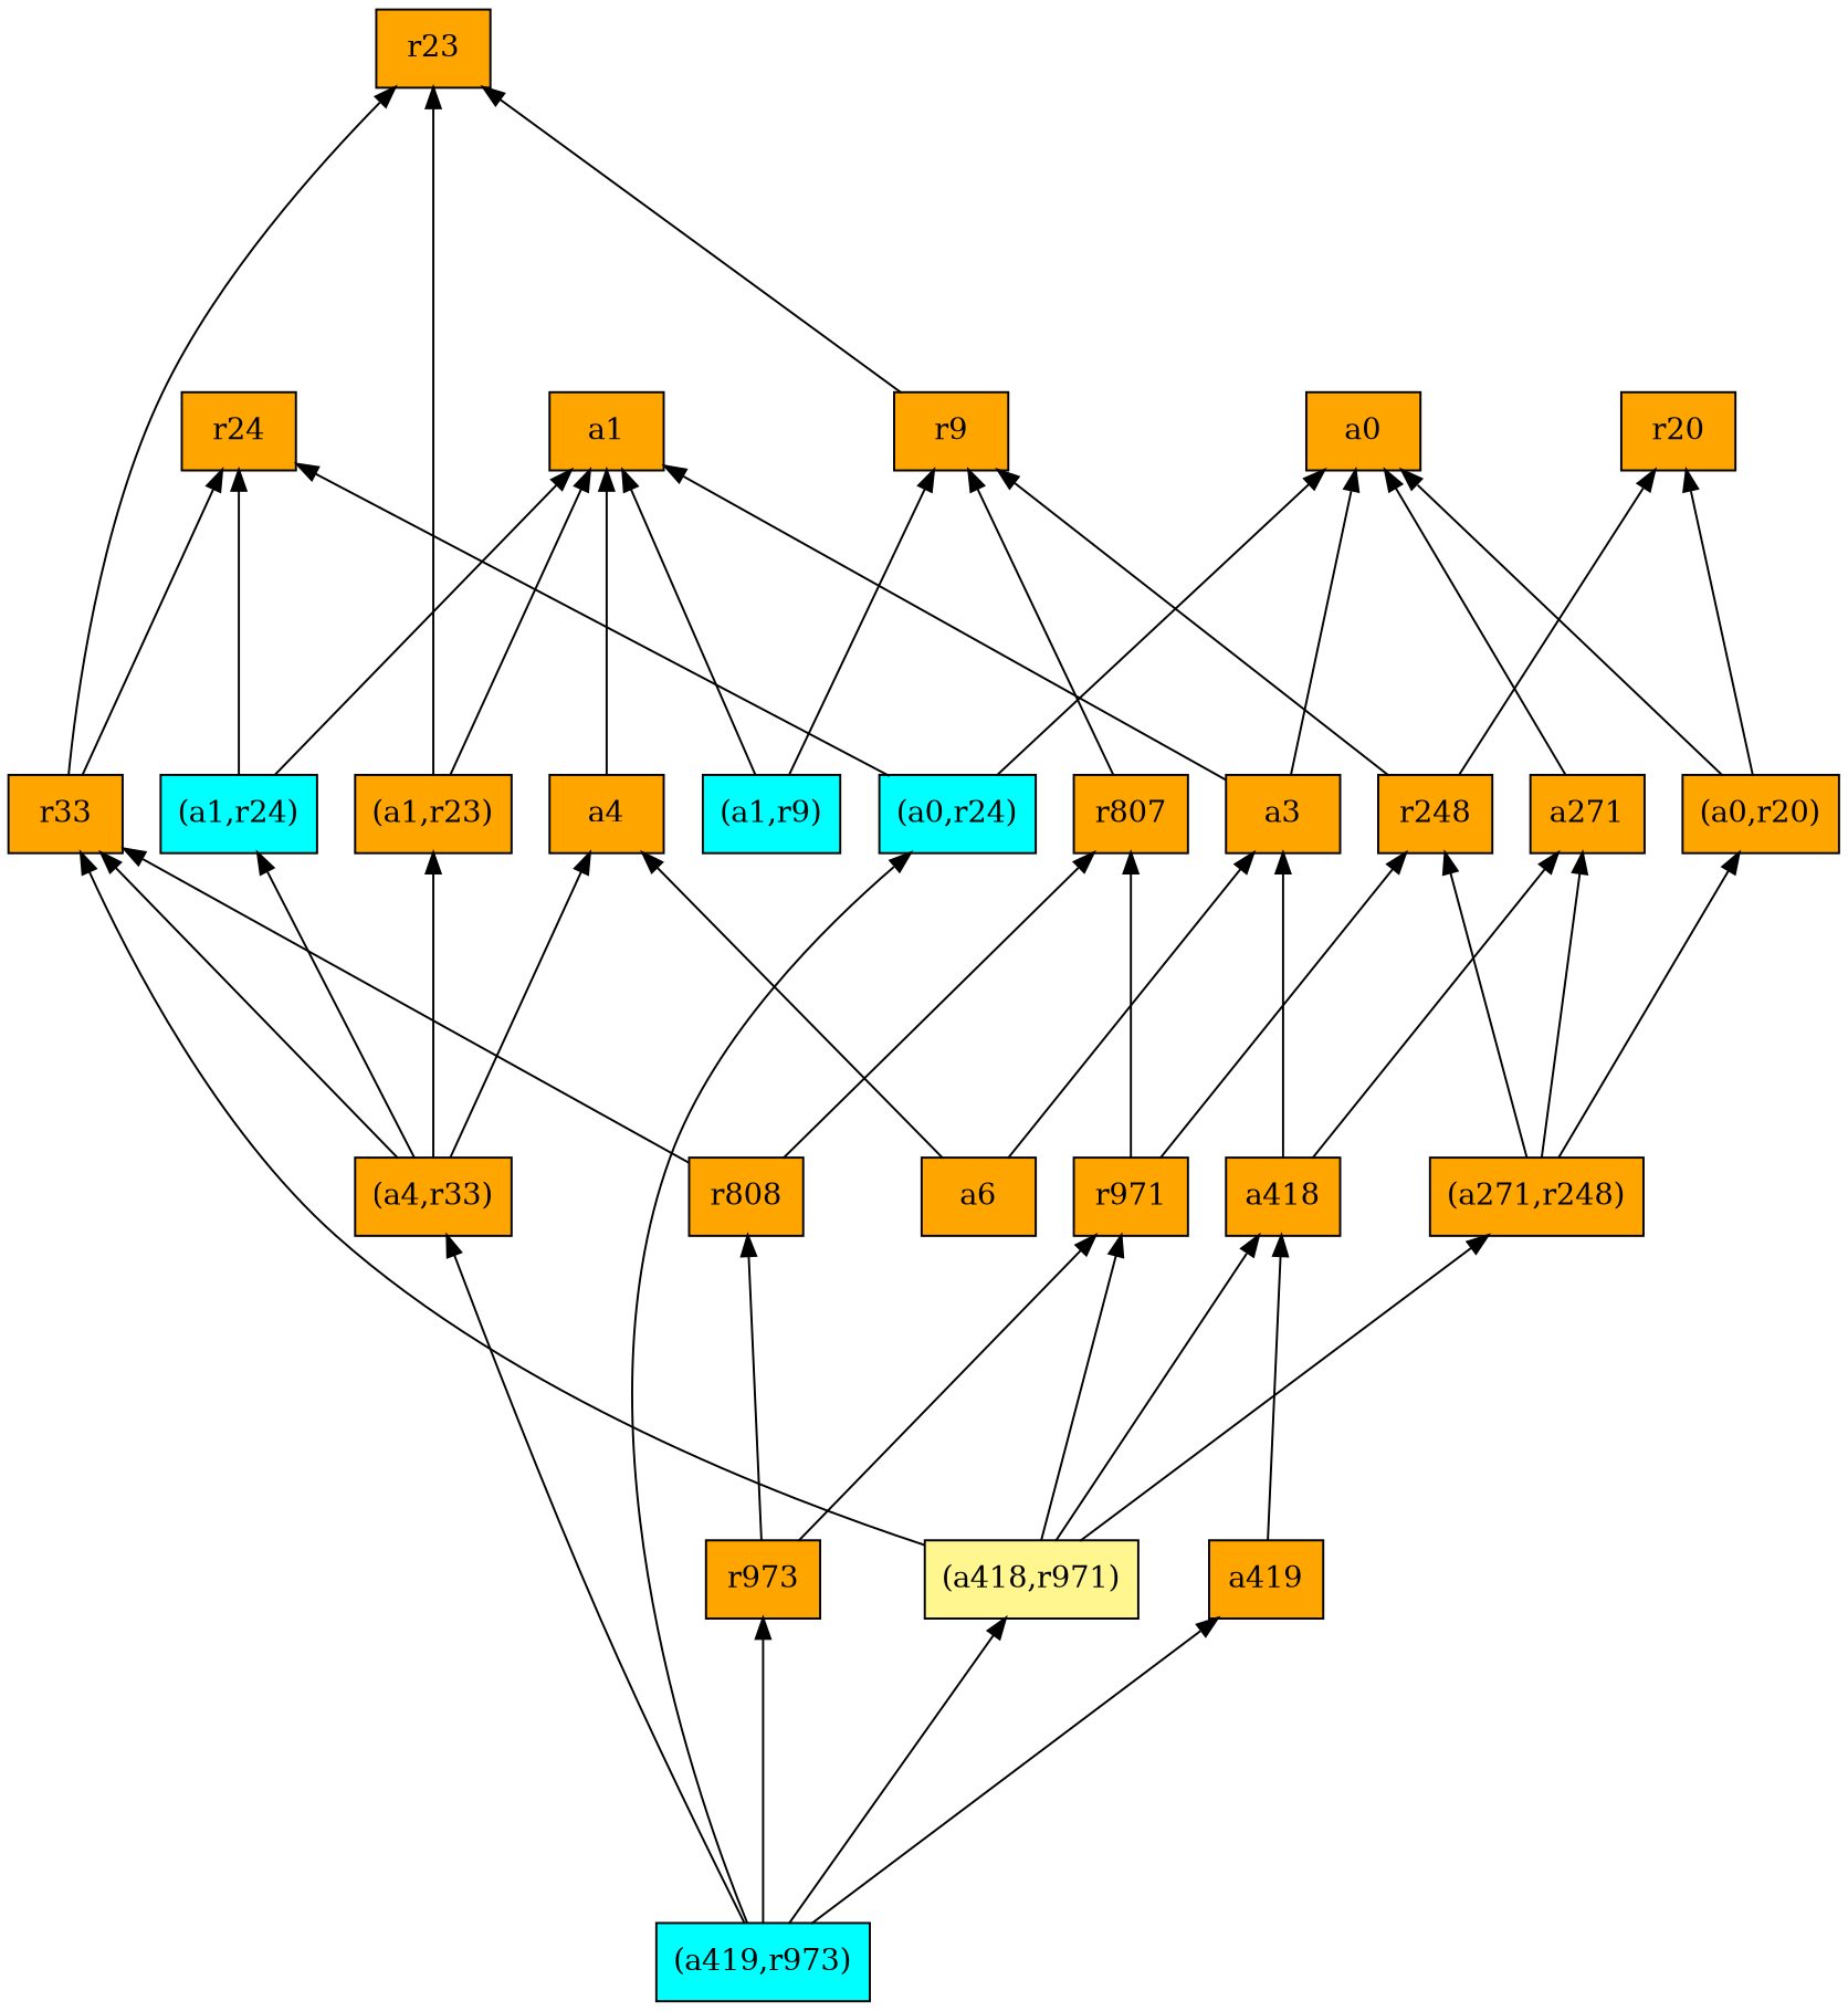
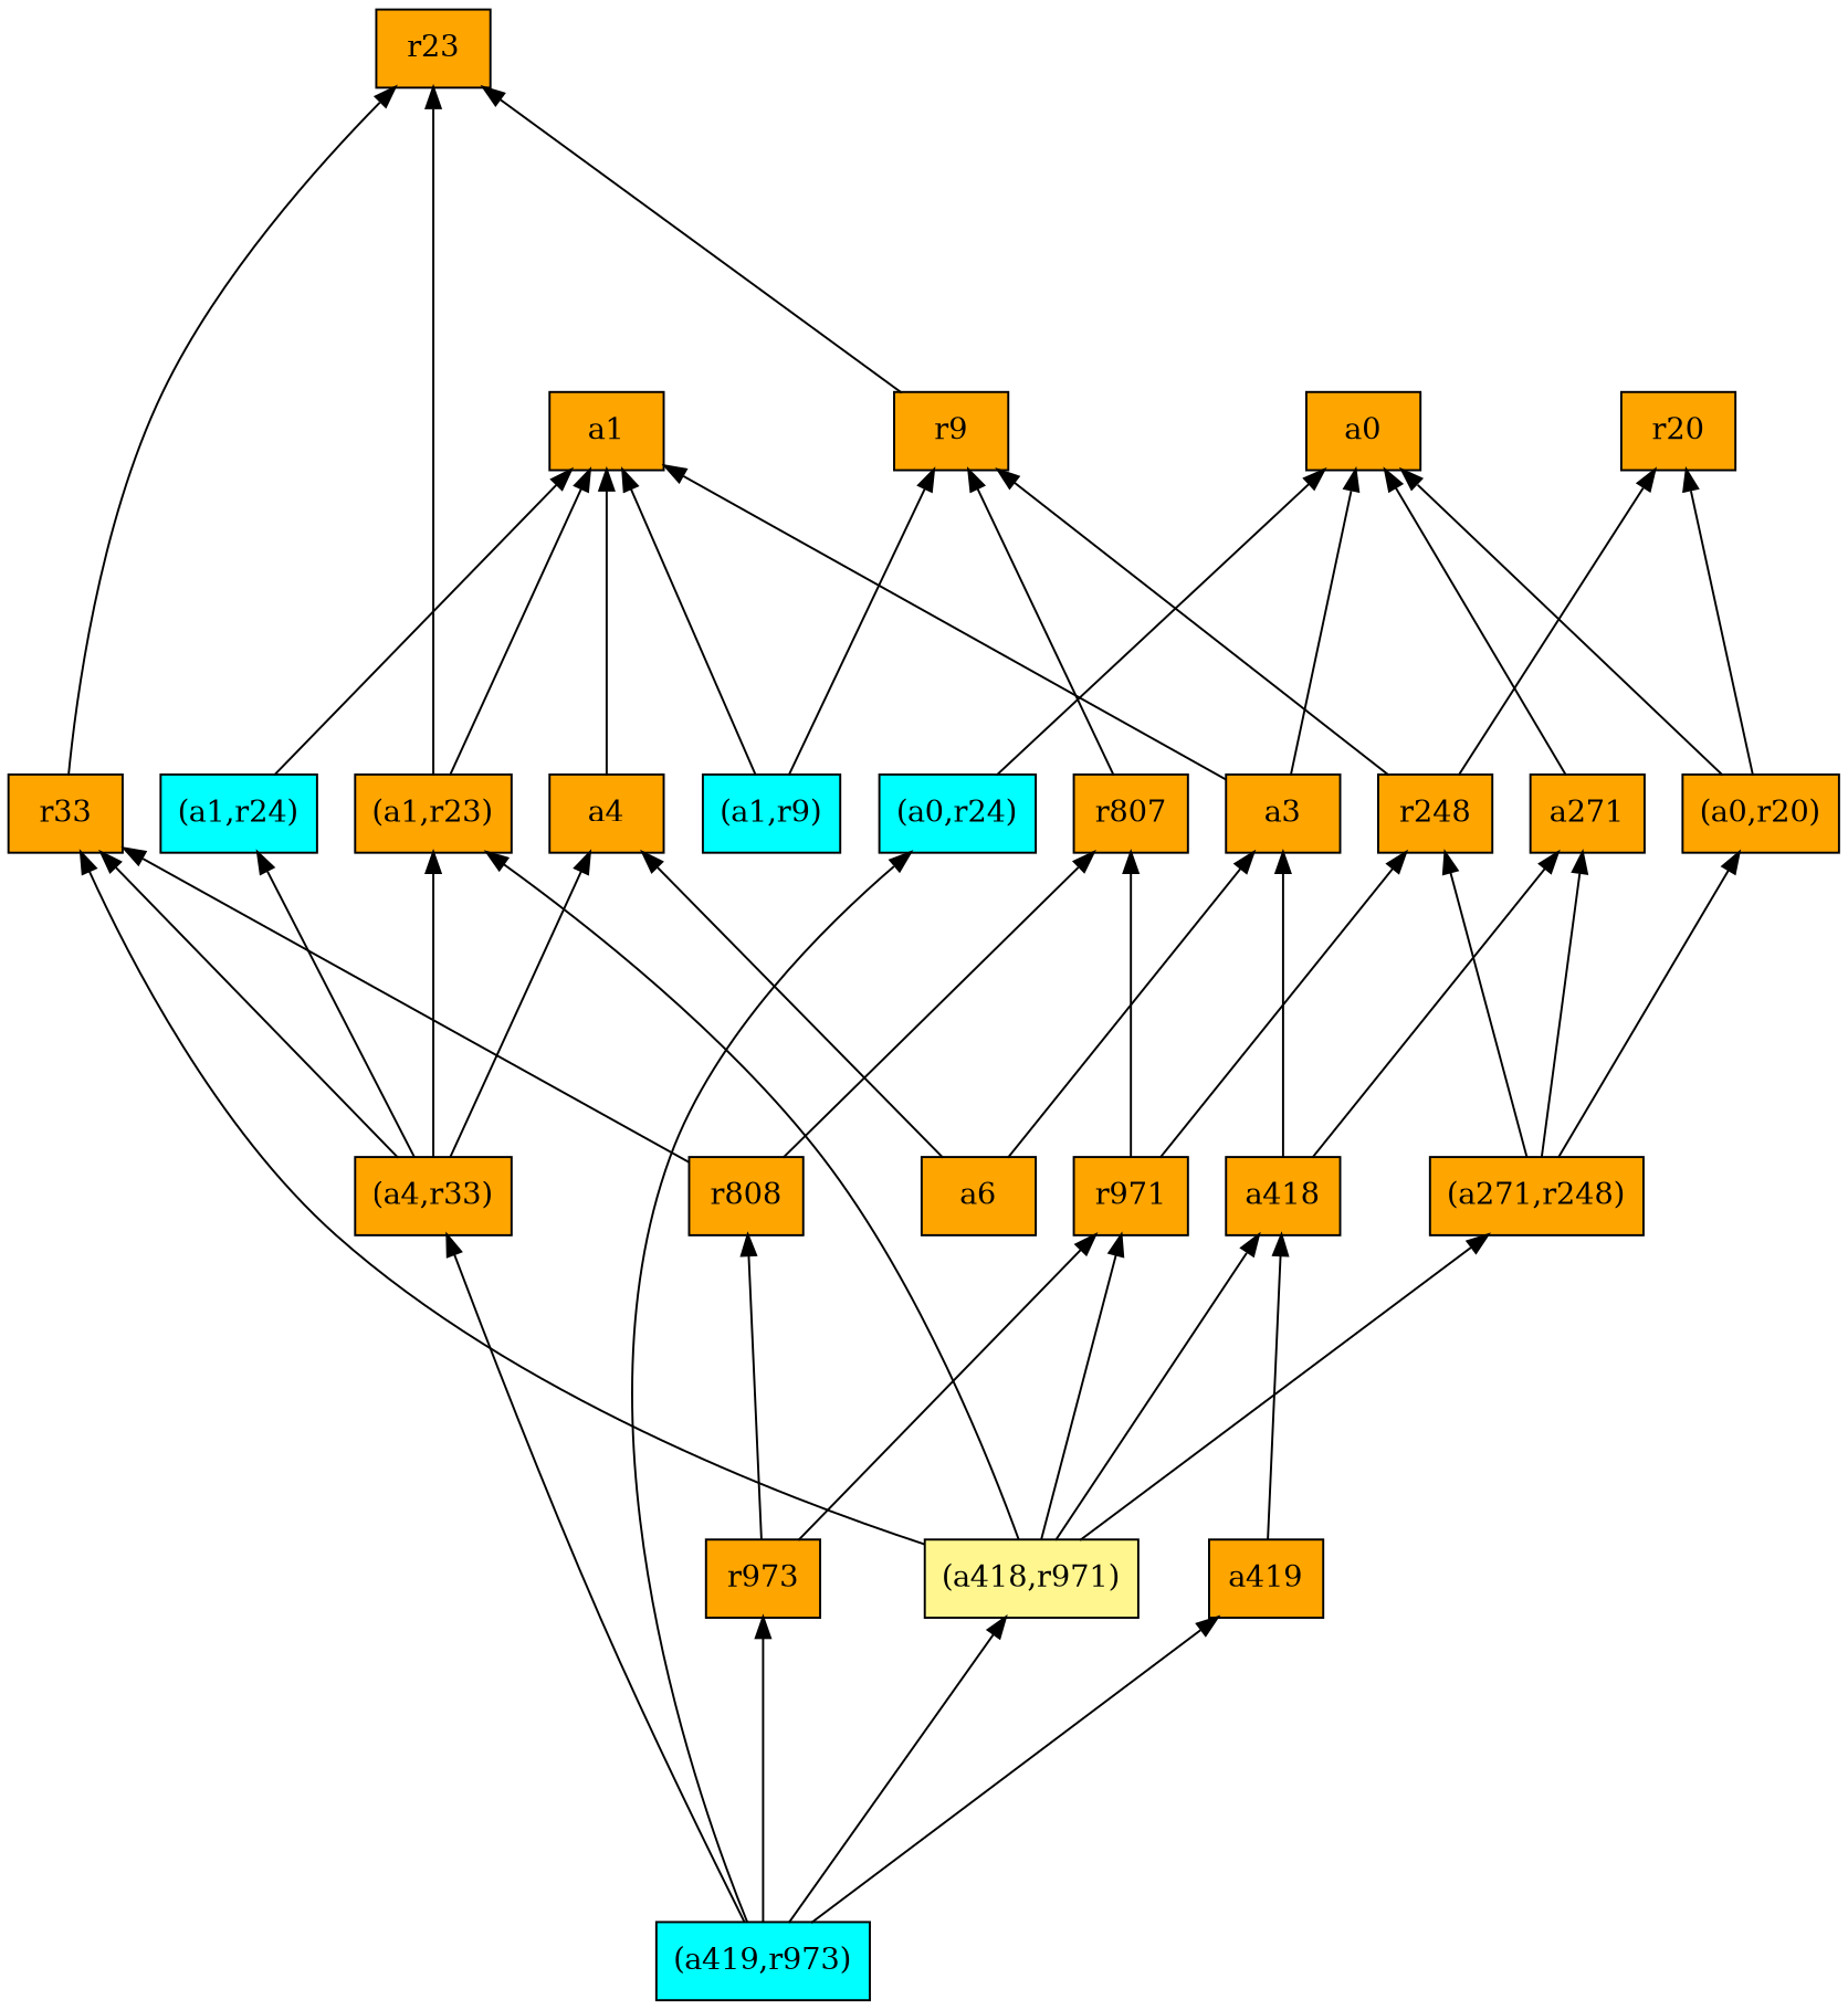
  digraph {
    rankdir=BT
    ranksep=2.0
    node [fillcolor=orange shape=record style=filled]
    n1 [fillcolor=cyan label="{(a1,r9)}"]
    n2 [label="{r9}"]
    n3 [label="{a1}"]
    n4 [label="{r23}"]
    n5 [label="{(a4,r33)}"]
    n6 [label="{(a1,r23)}"]
    n7 [fillcolor=cyan label="{(a1,r24)}"]
    n8 [label="{a4}"]
    n9 [label="{r33}"]
-   n10 [label="{r24}"]
    n11 [label="{(a271,r248)}"]
    n12 [label="{(a0,r20)}"]
    n13 [label="{a271}"]
    n14 [label="{r248}"]
    n15 [label="{r20}"]
    n16 [label="{a0}"]
    n17 [label="{r971}"]
    n18 [label="{r807}"]
    n19 [label="{a3}"]
    n20 [label="{r808}"]
    n21 [label="{a419}"]
    n22 [label="{a418}"]
    n23 [label="{a6}"]
    n24 [fillcolor=cyan label="{(a0,r24)}"]
    n25 [fillcolor=cyan label="{(a419,r973)}"]
    n26 [fillcolor=khaki1 label="{(a418,r971)}"]
    n27 [label="{r973}"]
    n1 -> n2
    n1 -> n3
    n2 -> n4
    n5 -> n6
    n5 -> n7
    n5 -> n8
    n5 -> n9
    n6 -> n3
    n6 -> n4
    n7 -> n3
-   n7 -> n10
    n8 -> n3
    n9 -> n4
-   n9 -> n10
    n11 -> n12
    n11 -> n13
    n11 -> n14
    n12 -> n15
    n12 -> n16
    n13 -> n16
    n14 -> n2
    n14 -> n15
    n17 -> n14
    n17 -> n18
    n18 -> n2
    n19 -> n3
    n19 -> n16
    n20 -> n9
    n20 -> n18
    n21 -> n22
    n22 -> n13
    n22 -> n19
    n23 -> n8
    n23 -> n19
-   n24 -> n10
    n24 -> n16
    n25 -> n5
    n25 -> n21
    n25 -> n24
    n25 -> n26
    n25 -> n27
+   n26 -> n6
    n26 -> n9
    n26 -> n11
    n26 -> n17
    n26 -> n22
    n27 -> n17
    n27 -> n20
  }
